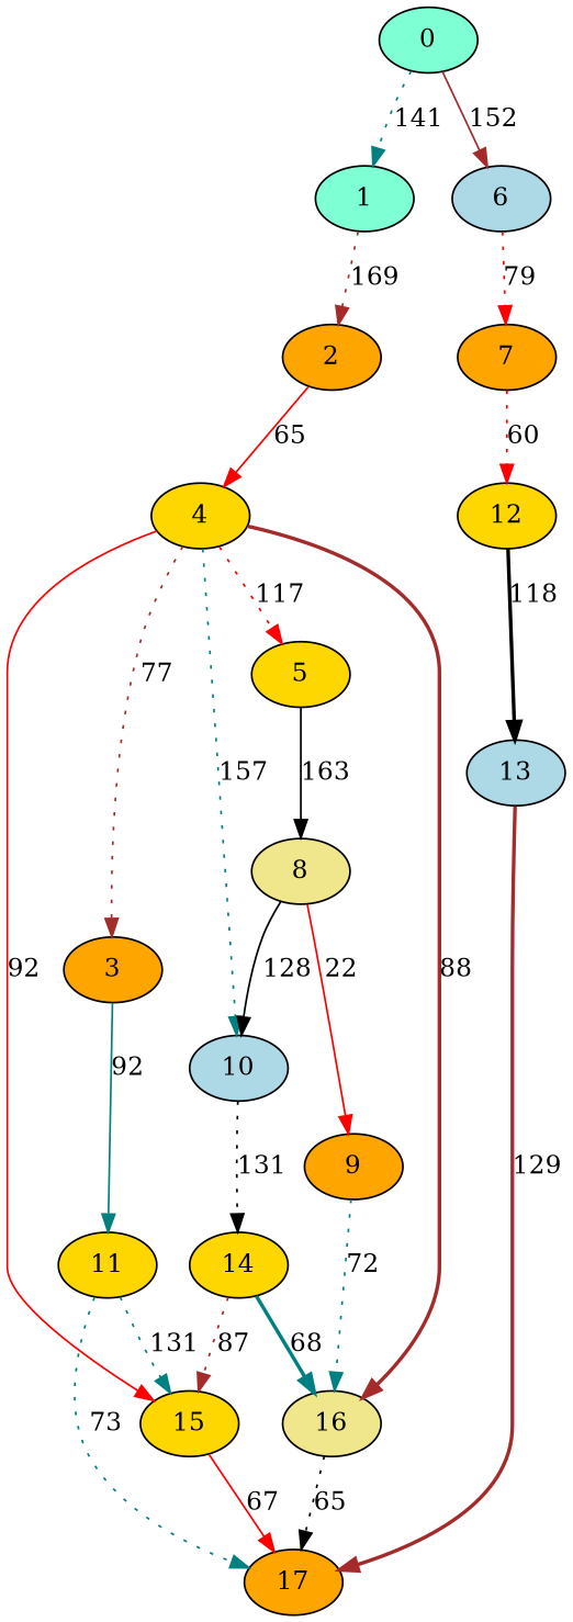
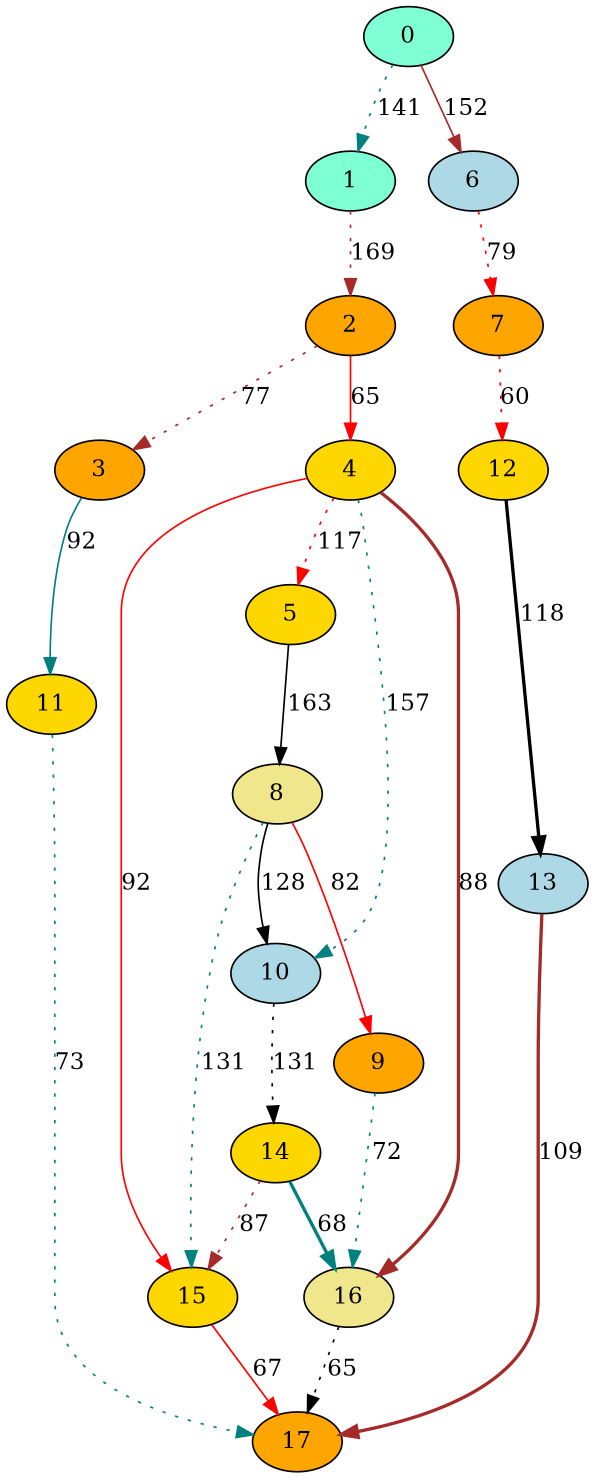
  digraph {
    node [fillcolor=gold style=filled]
    edge [color=teal style=dotted]
    0 [fillcolor=aquamarine]
    1 [fillcolor=aquamarine]
    6 [fillcolor=lightblue]
    2 [fillcolor=orange]
    7 [fillcolor=orange]
    3 [fillcolor=orange]
    4
    12
    11
    5
    10 [fillcolor=lightblue]
    15
    16 [fillcolor=khaki]
    17 [fillcolor=orange]
    8 [fillcolor=khaki]
    14
    9 [fillcolor=orange]
    13 [fillcolor=lightblue]
    0 -> 1 [label=141]
    0 -> 6 [color=brown label=152 style=solid]
    1 -> 2 [color=brown label=169]
    6 -> 7 [color=red label=79]
-   4 -> 3 [color=brown label=77]
+   2 -> 3 [color=brown label=77]
    2 -> 4 [color=red label=65 style=solid]
    7 -> 12 [color=red label=60]
    3 -> 11 [label=92 style=solid]
    4 -> 5 [color=red label=117]
    4 -> 10 [label=157]
    4 -> 15 [color=red label=92 style=solid]
    4 -> 16 [color=brown label=88 style=bold]
    12 -> 13 [color=black label=118 style=bold]
    11 -> 17 [label=73]
    5 -> 8 [color=black label=163 style=solid]
    10 -> 14 [color=black label=131]
    15 -> 17 [color=red label=67 style=solid]
    16 -> 17 [color=black label=65]
    8 -> 10 [color=black label=128 style=solid]
-   11 -> 15 [label=131]
-   8 -> 9 [color=red label=22 style=solid]
+   8 -> 15 [label=131]
+   8 -> 9 [color=red label=82 style=solid]
    14 -> 15 [color=brown label=87]
    14 -> 16 [label=68 style=bold]
    9 -> 16 [label=72]
-   13 -> 17 [color=brown label=129 style=bold]
+   13 -> 17 [color=brown label=109 style=bold]
  }
